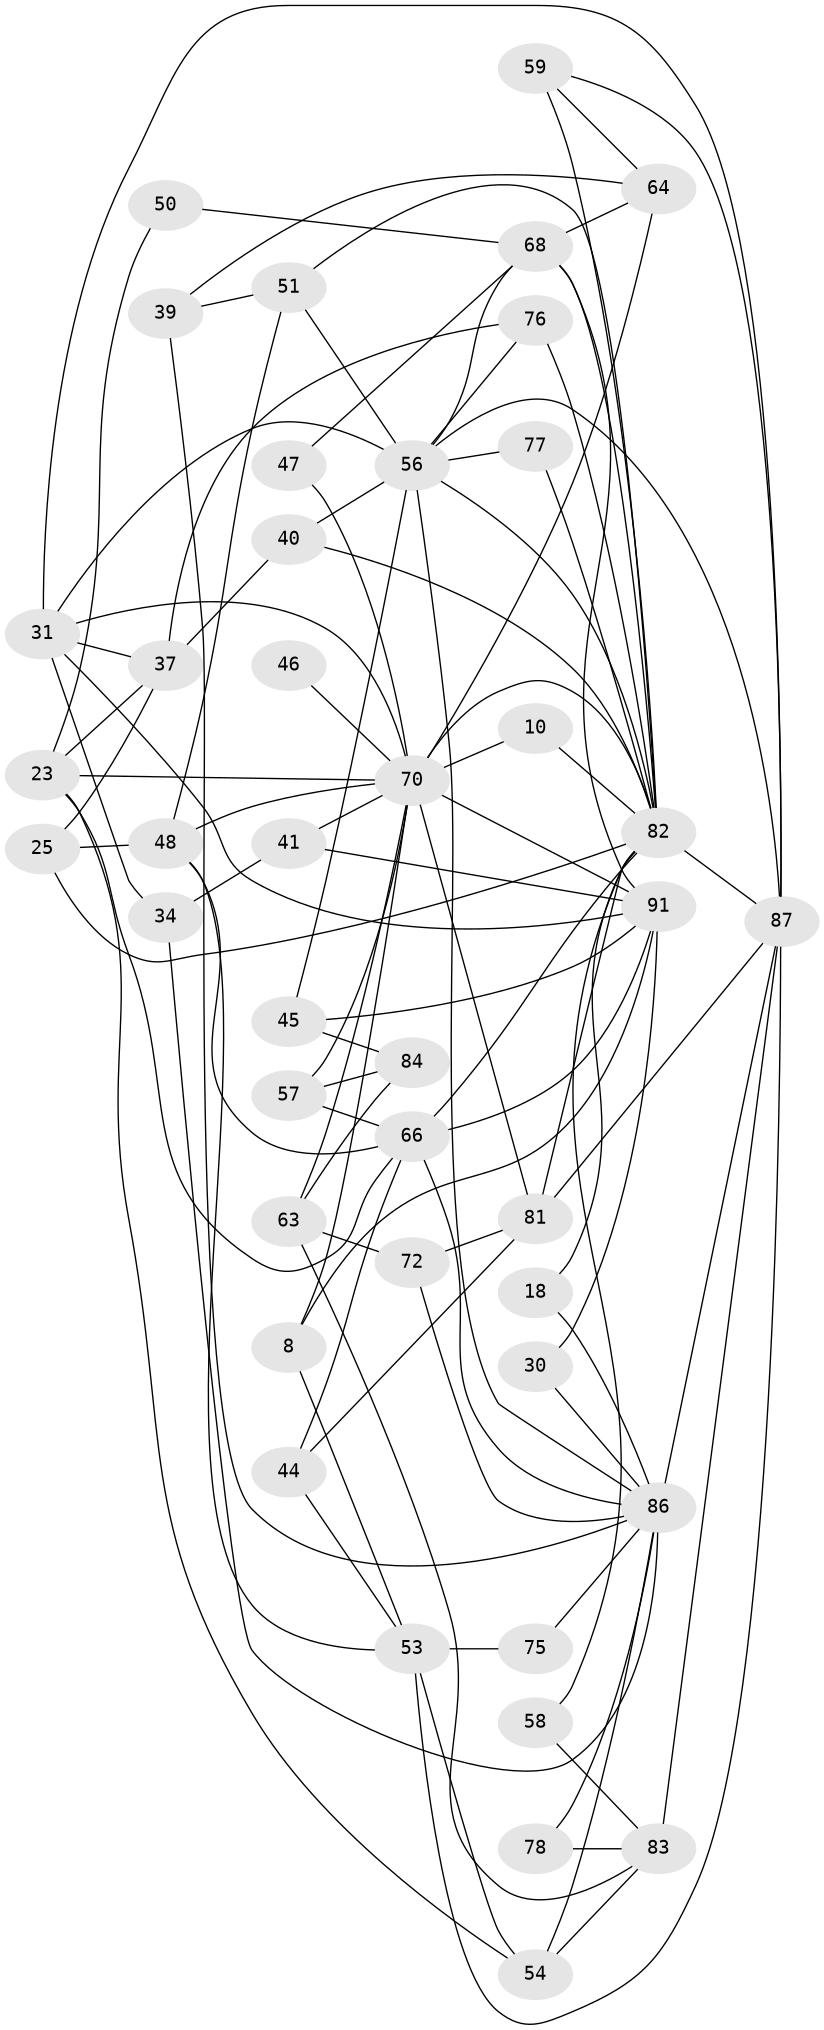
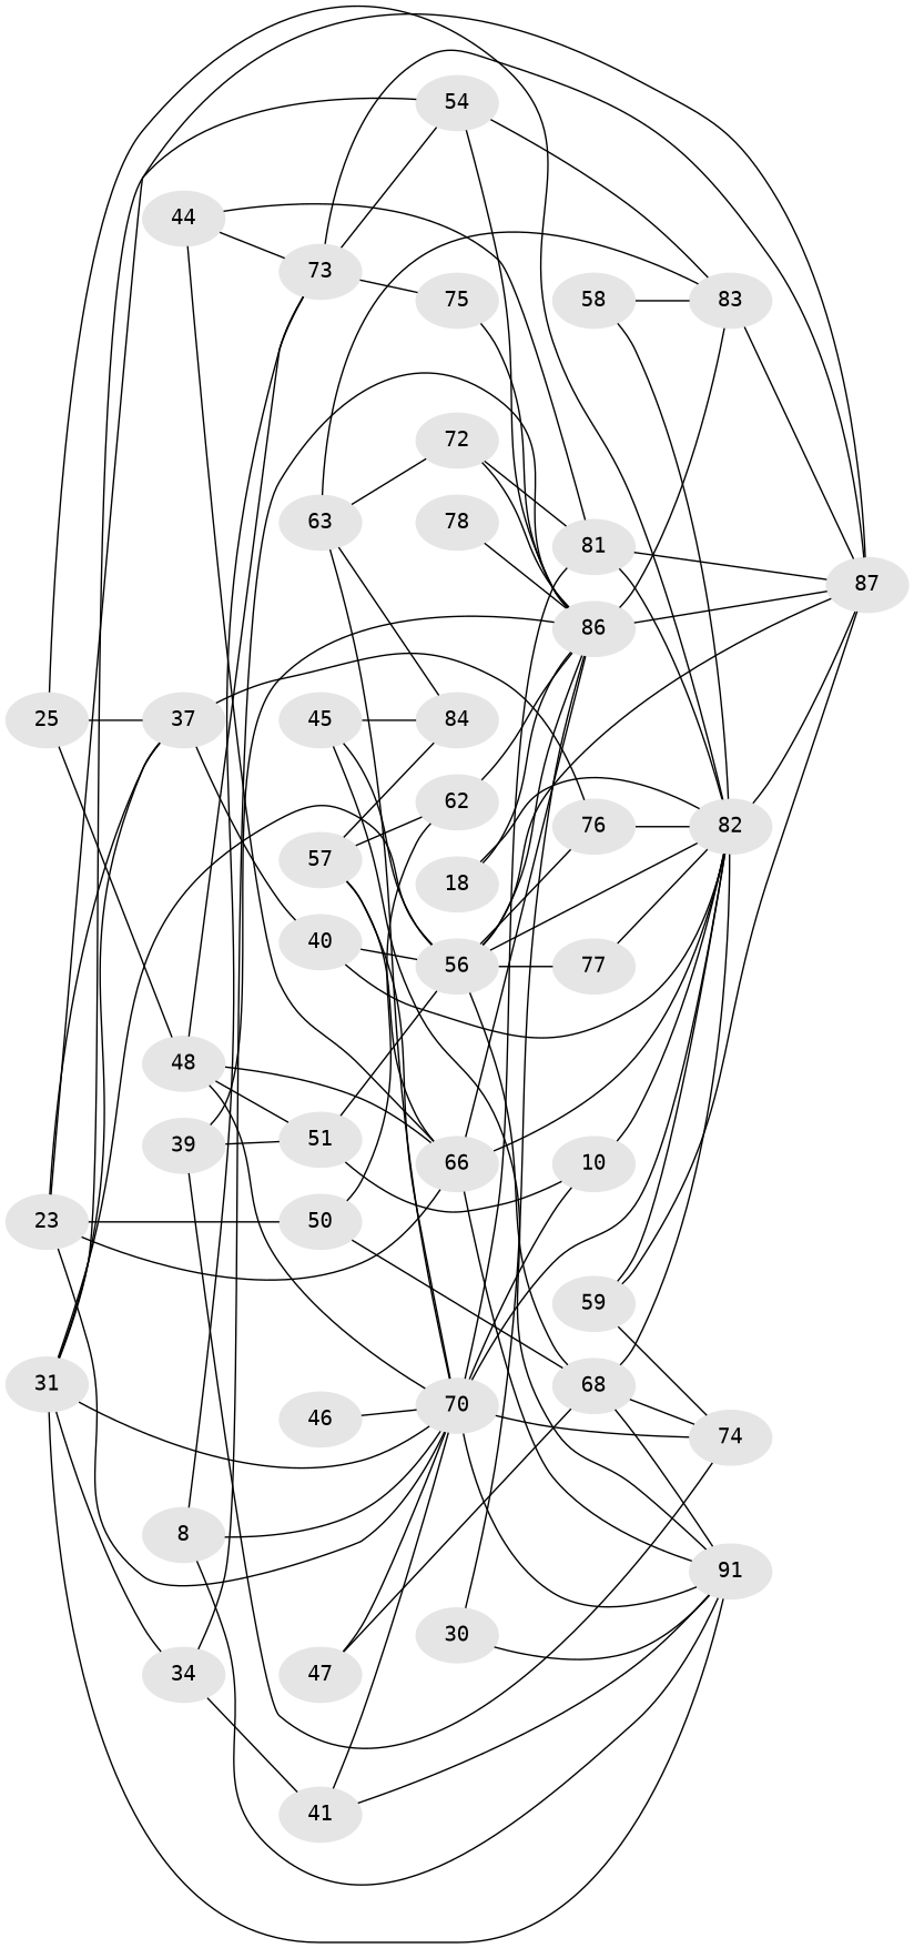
  graph {
    fontname="DejaVu Sans Mono"
    rankdir=LR
    node [color=gray90 fontname="DejaVu Sans Mono" style=filled]
    edge [fontname="DejaVu Sans Mono"]
    8 [super="+1"]
-   53 [super="+28"]
+   53 [super="+28" label=73]
    70 [super="+6+19+61+67"]
    n4 [label=91 super="+38+52"]
    54
    87 [super="+29"]
    75
    82 [super="+21+79+43"]
-   74 [label=64]
+   74
    81 [super="+55+69"]
    n11 [label=10]
    18
    86 [super="+85"]
    23 [super="+12"]
    37
    50
    66 [super="+13+32"]
    40
    76
    68 [super="+4+36"]
+   62
    83
    25
    48 [super="+20"]
    51
    30
    31
    34
    56 [super="+16+27"]
    41 [super="+7"]
    77
    39 [super="+35"]
    44
    45
    84 [super="+17"]
    46
    47
    57 [super="+15"]
    58
    59
    63
    72
    78
    8 -- 53 [weight=2]
    8 -- 70 [weight=2]
    8 -- n4
    53 -- 54
    53 -- 87
    53 -- 75
    70 -- n4
    70 -- 82
    70 -- 74
    70 -- 81 [weight=2]
    70 -- n11
    54 -- 86
    54 -- 83
    75 -- 86
    82 -- 87
    81 -- 87
    81 -- 82 [weight=6]
    n11 -- 82
    18 -- 82
    18 -- 86
    86 -- 87
    23 -- 70
    23 -- 54
    23 -- 37
    23 -- 50
    23 -- 66
    37 -- 40
    37 -- 76
    50 -- 68
+   50 -- 62
    66 -- n4
    66 -- 82 [weight=2]
    66 -- 86
    40 -- 82
    40 -- 56
    76 -- 82
    68 -- n4 [weight=4]
    68 -- 82 [weight=2]
    68 -- 74
+   62 -- 86
    83 -- 87
    25 -- 82
    25 -- 37
    25 -- 48
    48 -- 53
    48 -- 70 [weight=2]
    48 -- 66
    48 -- 51
-   51 -- 82 [weight=2]
+   51 -- n11 [weight=2]
    51 -- 56
    30 -- n4
    30 -- 86
    31 -- 70
    31 -- n4
    31 -- 87
    31 -- 37
    31 -- 34
    31 -- 56
    34 -- 86
    34 -- 41
    56 -- 87
    56 -- 82
    56 -- 86 [weight=3]
    56 -- 76
    56 -- 68
    56 -- 77 [weight=2]
    41 -- 70
    41 -- n4
    77 -- 82
    39 -- 74
    39 -- 86 [weight=2]
    39 -- 51
    44 -- 53 [weight=2]
    44 -- 81 [weight=4]
    44 -- 66
    45 -- n4
    45 -- 56
    45 -- 84
    46 -- 70 [weight=3]
    47 -- 70
    47 -- 68
    57 -- 70 [weight=4]
    57 -- 66
+   57 -- 62
    57 -- 84
    58 -- 82
    58 -- 83
    59 -- 87
    59 -- 82
    59 -- 74
    63 -- 70
    63 -- 83
    63 -- 84 [weight=2]
    63 -- 72
    72 -- 81
    72 -- 86
    78 -- 86
-   78 -- 83
+   86 -- 83
  }
